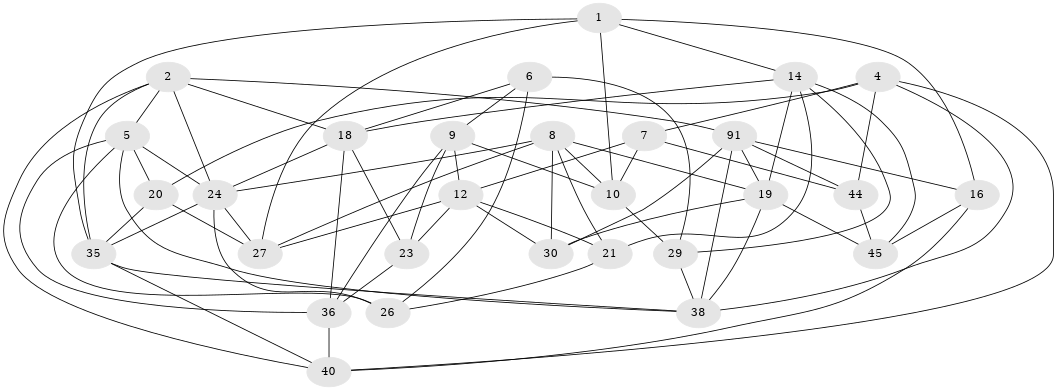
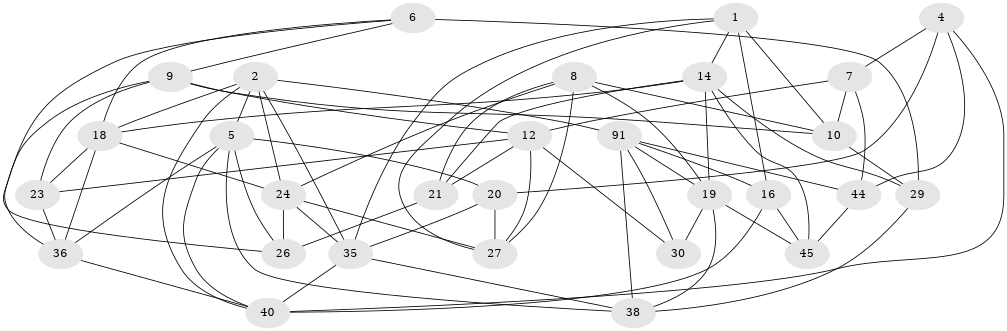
  graph {
    node [color=gray90 style=filled]
    1 [super="+17"]
    10 [super="+28"]
    14 [super="+22"]
    16
    27 [super="+33"]
    35 [super="+51"]
    29 [super="+43"]
    18 [super="+31"]
    19 [super="+25"]
    21
    45
    40 [super="+41"]
    38 [super="+50"]
    2 [super="+3"]
    5 [super="+48"]
    n16 [label=91 super="+13"]
    24 [super="+37"]
    26 [super="+49"]
    20 [super="+39"]
    n20 [label=36 super="+46"]
    44
    30
    23
    4 [super="+36"]
    7
    12 [super="+47"]
    6 [super="+32"]
    9 [super="+42"]
    8 [super="+15"]
    1 -- 10 [weight=2]
    1 -- 14
    1 -- 16
    1 -- 27
    1 -- 35
    10 -- 29
    14 -- 29
    14 -- 18
    14 -- 19
    14 -- 21
    14 -- 45
    16 -- 45
    16 -- 40
    35 -- 40
    35 -- 38
    29 -- 38
    18 -- 24
    18 -- n20
    18 -- 23
    19 -- 45
    19 -- 38
    19 -- 30
    21 -- 26
    2 -- 35
    2 -- 18
    2 -- 40
    2 -- 5
    2 -- n16
    2 -- 24
-   5 -- 24
+   5 -- 40
    5 -- 38
    5 -- 26
    5 -- 20
    5 -- n20
    n16 -- 16
    n16 -- 19
    n16 -- 38
    n16 -- 44
    n16 -- 30
    24 -- 27
    24 -- 35
    24 -- 26 [weight=2]
    20 -- 27 [weight=2]
    20 -- 35
    n20 -- 40
    44 -- 45
    23 -- n20
    4 -- 40
-   4 -- 38
    4 -- 20 [weight=2]
    4 -- 44
    4 -- 7
    7 -- 10
    7 -- 44
    7 -- 12
    12 -- 27
    12 -- 21
    12 -- 30
    12 -- 23
    6 -- 29 [weight=3]
    6 -- 18
    6 -- 26
    6 -- 9
    9 -- 10
    9 -- n20 [weight=2]
    9 -- 23
    9 -- 12
    8 -- 10
    8 -- 27
    8 -- 19
    8 -- 21
    8 -- 24
-   8 -- 30
  }
